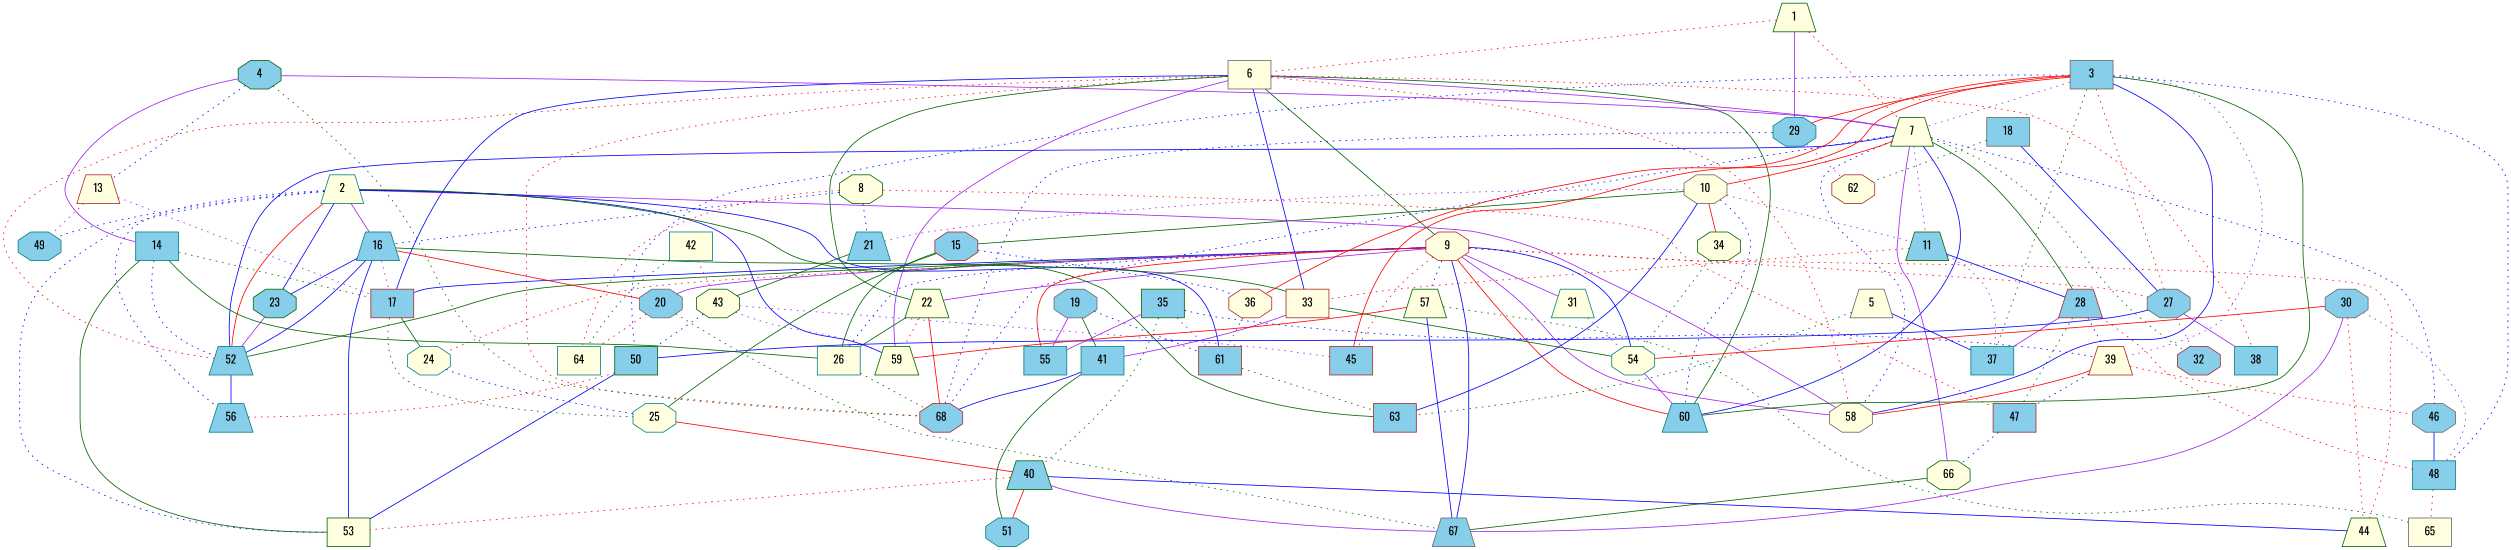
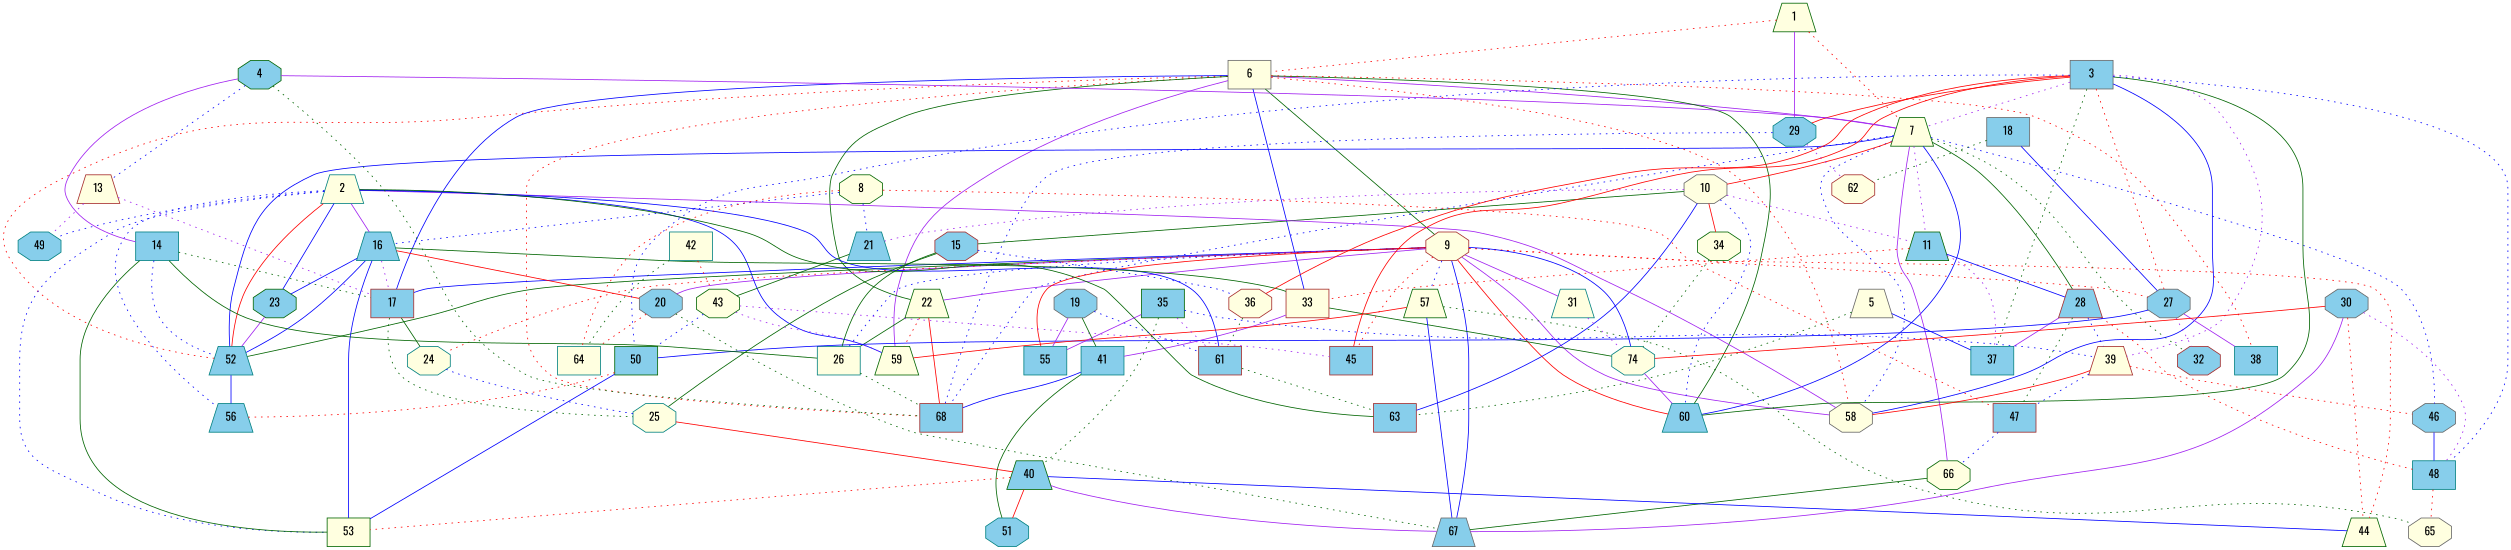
  graph {
    fontname=Oswald
    node [color=teal fillcolor=skyblue fontname=Oswald shape=octagon style=filled]
    edge [color=blue fontname=Oswald style=solid weight=1.0]
    1 [color=darkgreen fillcolor=lightyellow shape=trapezium]
    6 [color=gray40 fillcolor=lightyellow shape=box]
    7 [color=darkgreen fillcolor=lightyellow shape=trapezium]
    29
    52 [shape=trapezium]
    58 [color=gray40 fillcolor=lightyellow]
    59 [color=darkgreen fillcolor=lightyellow shape=trapezium]
    60 [shape=trapezium]
-   68 [color=brown]
+   68 [color=brown shape=box]
    9 [color=brown fillcolor=lightyellow]
    17 [color=brown shape=box]
    22 [color=darkgreen fillcolor=lightyellow shape=trapezium]
    33 [color=brown fillcolor=lightyellow shape=box]
    38 [shape=box]
    10 [color=gray40 fillcolor=lightyellow]
    11 [color=darkgreen shape=trapezium]
    28 [color=brown shape=trapezium]
    32 [color=brown]
    46 [color=gray40]
    66 [color=darkgreen fillcolor=lightyellow]
    62 [color=brown fillcolor=lightyellow]
    2 [fillcolor=lightyellow shape=trapezium]
    16 [shape=trapezium]
    23 [color=darkgreen]
    49
    56 [shape=trapezium]
    61 [color=brown shape=box]
    63 [color=brown shape=box]
    53 [color=darkgreen fillcolor=lightyellow shape=box]
    20 [color=gray40]
-   65 [color=gray40 fillcolor=lightyellow shape=box]
+   65 [color=gray40 fillcolor=lightyellow]
    3 [color=gray40 shape=box]
    27 [color=gray40]
    36 [color=brown fillcolor=lightyellow]
    37 [shape=box]
    39 [color=brown fillcolor=lightyellow shape=trapezium]
    45 [color=brown shape=box]
    48 [shape=box]
    50 [color=darkgreen shape=box]
    47 [color=brown shape=box]
    4 [color=darkgreen]
    13 [color=brown fillcolor=lightyellow shape=trapezium]
    14 [shape=box]
    26 [fillcolor=lightyellow shape=box]
    5 [color=gray40 fillcolor=lightyellow shape=trapezium]
    24 [fillcolor=lightyellow]
    31 [fillcolor=lightyellow shape=trapezium]
    44 [color=darkgreen fillcolor=lightyellow shape=trapezium]
-   54 [fillcolor=lightyellow]
+   54 [fillcolor=lightyellow label=74]
    55 [shape=box]
    57 [color=darkgreen fillcolor=lightyellow shape=trapezium]
    67 [color=gray40 shape=trapezium]
    25 [fillcolor=lightyellow]
    41 [shape=box]
    21 [shape=trapezium]
    15 [color=brown]
    34 [color=darkgreen fillcolor=lightyellow]
    8 [color=darkgreen fillcolor=lightyellow]
    64 [fillcolor=lightyellow shape=box]
    43 [color=darkgreen fillcolor=lightyellow]
    35 [color=darkgreen shape=box]
    40 [color=darkgreen shape=trapezium]
    18 [color=gray40 shape=box]
    19 [color=gray40]
    51
    30 [color=gray40]
    42 [fillcolor=lightyellow shape=box]
    1 -- 6 [color=red style=dotted]
    1 -- 7 [color=red style=dotted]
    1 -- 29 [color=purple]
    6 -- 7 [color=purple]
    6 -- 52 [color=red style=dotted]
    6 -- 58 [color=red style=dotted]
    6 -- 59 [color=purple]
    6 -- 60 [color=darkgreen]
    6 -- 68 [color=red style=dotted]
    6 -- 9 [color=darkgreen weight=2.0]
    6 -- 17 [weight=2.0]
    6 -- 22 [color=darkgreen]
    6 -- 33
    6 -- 38 [color=red style=dotted]
    7 -- 52
    7 -- 58 [style=dotted]
    7 -- 60
    7 -- 68 [style=dotted weight=2.0]
    7 -- 10 [color=red]
    7 -- 11 [color=purple style=dotted weight=3.0]
    7 -- 28 [color=darkgreen]
    7 -- 32 [color=darkgreen style=dotted]
    7 -- 46 [style=dotted]
    7 -- 66 [color=purple]
    29 -- 68 [style=dotted]
    29 -- 62 [color=purple style=dotted]
    52 -- 56
    9 -- 52 [color=darkgreen]
    9 -- 58 [color=purple]
    9 -- 60 [color=red]
    9 -- 17
    9 -- 22 [color=purple]
    9 -- 20 [color=purple]
    9 -- 27 [color=red style=dotted]
    9 -- 45 [color=red style=dotted]
    9 -- 26 [style=dotted]
    9 -- 24 [color=red style=dotted]
    9 -- 31 [color=purple]
    9 -- 44 [color=red style=dotted weight=2.0]
    9 -- 54
    9 -- 55 [color=red]
    9 -- 57 [style=dotted]
    9 -- 67
    17 -- 24 [color=darkgreen]
    17 -- 25 [color=darkgreen style=dotted]
    22 -- 59 [color=red style=dotted]
    22 -- 68 [color=red]
    22 -- 26 [color=darkgreen]
    33 -- 54 [color=darkgreen]
    33 -- 41 [color=purple]
    10 -- 60 [style=dotted]
    10 -- 11 [color=purple style=dotted weight=2.0]
    10 -- 63 [weight=2.0]
    10 -- 21 [color=purple style=dotted]
    10 -- 15 [color=darkgreen]
    10 -- 34 [color=red]
    11 -- 33 [color=red style=dotted]
    11 -- 28
    11 -- 37 [color=purple style=dotted]
    28 -- 37 [color=purple]
    28 -- 39 [style=dotted]
    28 -- 48 [color=red style=dotted weight=3.0]
    28 -- 47 [color=darkgreen style=dotted]
    46 -- 48
    66 -- 67 [color=darkgreen]
    2 -- 52 [color=red]
    2 -- 58 [color=purple]
    2 -- 59
    2 -- 16 [color=purple]
    2 -- 23
    2 -- 49 [style=dotted]
    2 -- 56 [style=dotted]
    2 -- 61
    2 -- 63 [color=darkgreen]
    2 -- 53 [style=dotted]
    16 -- 52
    16 -- 17 [color=purple style=dotted]
    16 -- 33 [color=darkgreen]
    16 -- 23
    16 -- 53
    16 -- 20 [color=red]
    23 -- 52 [color=purple]
    61 -- 63 [color=darkgreen style=dotted]
    20 -- 67 [color=darkgreen style=dotted]
    20 -- 64 [color=red style=dotted]
    3 -- 7 [color=purple style=dotted]
    3 -- 29 [color=red]
    3 -- 58
    3 -- 60 [color=darkgreen]
    3 -- 27 [color=red style=dotted]
    3 -- 36 [color=red]
    3 -- 37 [color=darkgreen style=dotted]
    3 -- 39 [color=purple style=dotted]
    3 -- 45 [color=red]
    3 -- 48 [style=dotted]
    3 -- 50 [style=dotted]
    27 -- 38 [color=purple]
    27 -- 32 [color=purple style=dotted]
    27 -- 50
    36 -- 61 [color=darkgreen style=dotted]
    39 -- 58 [color=red]
    39 -- 46 [color=red style=dotted]
    39 -- 47 [style=dotted]
    48 -- 65 [color=red style=dotted]
    50 -- 56 [color=red style=dotted]
    50 -- 53
    47 -- 66 [style=dotted]
    4 -- 7 [color=purple]
    4 -- 68 [color=darkgreen style=dotted]
    4 -- 13 [style=dotted]
    4 -- 14 [color=purple]
    13 -- 17 [color=purple style=dotted]
    13 -- 49 [color=purple style=dotted]
    14 -- 52 [style=dotted]
    14 -- 17 [color=darkgreen style=dotted weight=2.0]
    14 -- 53 [color=darkgreen]
    14 -- 26 [color=darkgreen]
    26 -- 68 [color=darkgreen style=dotted]
    5 -- 63 [color=darkgreen style=dotted]
    5 -- 37
    24 -- 25 [style=dotted]
    31 -- 54 [color=purple style=dotted]
    54 -- 60 [color=purple]
    57 -- 59 [color=red]
    57 -- 65 [color=darkgreen style=dotted]
    57 -- 67
    25 -- 40 [color=red]
    41 -- 68
    41 -- 51 [color=darkgreen]
    21 -- 43 [color=darkgreen]
    15 -- 36 [style=dotted]
    15 -- 26 [color=darkgreen]
    15 -- 25 [color=darkgreen]
    34 -- 54 [color=darkgreen style=dotted]
    8 -- 16 [style=dotted]
    8 -- 47 [color=red style=dotted]
    8 -- 21 [style=dotted]
    8 -- 64 [color=red style=dotted]
    43 -- 59 [color=purple style=dotted]
    43 -- 45 [color=purple style=dotted]
    43 -- 50 [style=dotted]
    35 -- 61 [color=purple style=dotted]
    35 -- 39 [style=dotted]
    35 -- 55 [color=purple]
    35 -- 40 [color=darkgreen style=dotted]
    40 -- 53 [color=red style=dotted]
    40 -- 44
    40 -- 67 [color=purple]
    40 -- 51 [color=red]
    18 -- 62 [color=darkgreen style=dotted]
    18 -- 27
    19 -- 61 [style=dotted]
    19 -- 55 [color=purple]
    19 -- 41 [color=darkgreen]
    30 -- 48 [color=purple style=dotted]
    30 -- 44 [color=red style=dotted]
    30 -- 54 [color=red]
    30 -- 67 [color=purple]
    42 -- 64 [color=darkgreen style=dotted]
    42 -- 43 [color=red style=dotted]
  }
